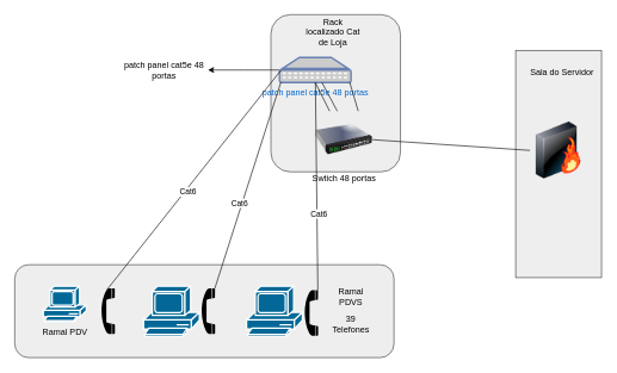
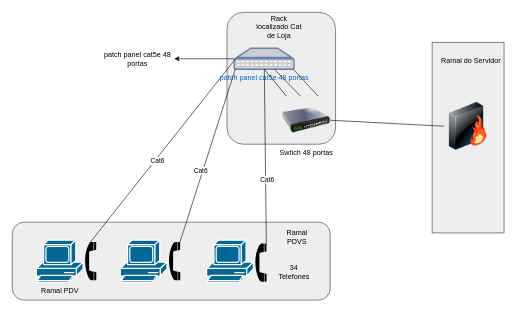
  <mxCell id="0" />
  <mxCell id="1" parent="0" />
  <mxCell id="2" value="" style="rounded=0;whiteSpace=wrap;html=1;fillColor=#eeeeee;strokeColor=#36393d;" vertex="1" parent="1"><mxGeometry x="720" y="70" width="120" height="318" as="geometry" /></mxCell>
  <mxCell id="3" value="" style="rounded=1;whiteSpace=wrap;html=1;fillColor=#eeeeee;strokeColor=#36393d;" vertex="1" parent="1"><mxGeometry y="370" width="530" height="130" as="geometry" x="20" /></mxCell>
- <mxCell id="4" value="Ramal PDV" style="shape=mxgraph.cisco.computers_and_peripherals.pc;html=1;pointerEvents=1;dashed=0;fillColor=#036897;strokeColor=#ffffff;strokeWidth=2;verticalLabelPosition=bottom;verticalAlign=top;align=center;outlineConnect=0;" vertex="1" parent="1"><mxGeometry x="60" y="400" width="60" height="50" as="geometry" /></mxCell>
+ <mxCell id="4" value="Ramal PDV" style="shape=mxgraph.cisco.computers_and_peripherals.pc;html=1;pointerEvents=1;dashed=0;fillColor=#036897;strokeColor=#ffffff;strokeWidth=2;verticalLabelPosition=bottom;verticalAlign=top;align=center;outlineConnect=0;" vertex="1" parent="1"><mxGeometry x="60" y="400" width="78" height="70" as="geometry" /></mxCell>
  <mxCell id="5" value="" style="shape=mxgraph.cisco.computers_and_peripherals.pc;html=1;pointerEvents=1;dashed=0;fillColor=#036897;strokeColor=#ffffff;strokeWidth=2;verticalLabelPosition=bottom;verticalAlign=top;align=center;outlineConnect=0;" vertex="1" parent="1"><mxGeometry x="344" y="400" width="78" height="70" as="geometry" /></mxCell>
  <mxCell id="6" value="" style="shape=mxgraph.cisco.computers_and_peripherals.pc;html=1;pointerEvents=1;dashed=0;fillColor=#036897;strokeColor=#ffffff;strokeWidth=2;verticalLabelPosition=bottom;verticalAlign=top;align=center;outlineConnect=0;" vertex="1" parent="1"><mxGeometry x="200" y="400" width="78" height="70" as="geometry" /></mxCell>
  <mxCell id="7" value="" style="rounded=1;whiteSpace=wrap;html=1;fillColor=#eeeeee;strokeColor=#36393d;" vertex="1" parent="1"><mxGeometry x="378" width="181" height="220" as="geometry" y="20" /></mxCell>
- <mxCell id="8" value="Swtich 48 portas" style="image;html=1;image=img/lib/clip_art/networking/Switch_128x128.png" vertex="1" parent="1"><mxGeometry x="440" y="155" width="80" height="80" as="geometry" /></mxCell>
- <mxCell id="9" value="Ramal PDVS" style="text;html=1;align=center;verticalAlign=middle;whiteSpace=wrap;rounded=0;" vertex="1" parent="1"><mxGeometry x="460" y="400" width="60" height="30" as="geometry" /></mxCell>
+ <mxCell id="8" value="Swtich 48 portas" style="image;html=1;image=img/lib/clip_art/networking/Switch_128x128.png" vertex="1" parent="1"><mxGeometry x="470" y="160" width="80" height="80" as="geometry" /></mxCell>
+ <mxCell id="9" value="Ramal PDVS" style="text;html=1;align=center;verticalAlign=middle;whiteSpace=wrap;rounded=0;" vertex="1" parent="1"><mxGeometry x="465" y="380" width="60" height="30" as="geometry" /></mxCell>
  <mxCell id="10" style="edgeStyle=orthogonalEdgeStyle;rounded=0;orthogonalLoop=1;jettySize=auto;html=1;" edge="1" parent="1" source="11"><mxGeometry relative="1" as="geometry"><mxPoint x="290" y="97.5" as="targetPoint" /></mxGeometry></mxCell>
  <mxCell id="11" value="patch panel cat5e 48 portas" style="fontColor=#0066CC;verticalAlign=top;verticalLabelPosition=bottom;labelPosition=center;align=center;html=1;outlineConnect=0;fillColor=#CCCCCC;strokeColor=#6881B3;gradientColor=none;gradientDirection=north;strokeWidth=2;shape=mxgraph.networks.patch_panel;" vertex="1" parent="1"><mxGeometry x="390" y="80" width="100" height="35" as="geometry" /></mxCell>
  <mxCell id="12" value="" style="endArrow=none;html=1;rounded=0;entryX=0.02;entryY=0.51;entryDx=0;entryDy=0;entryPerimeter=0;exitX=0.5;exitY=0.035;exitDx=0;exitDy=0;exitPerimeter=0;" edge="1" parent="1" source="28" target="11"><mxGeometry width="50" height="50" relative="1" as="geometry"><mxPoint x="120" y="340" as="sourcePoint" /><mxPoint x="170" y="290" as="targetPoint" /></mxGeometry></mxCell>
  <mxCell id="13" value="Cat6" style="edgeLabel;html=1;align=center;verticalAlign=middle;resizable=0;points=[];" vertex="1" connectable="0" parent="12"><mxGeometry x="-0.096" y="-3" relative="1" as="geometry"><mxPoint as="offset" /></mxGeometry></mxCell>
  <mxCell id="14" value="" style="endArrow=none;html=1;rounded=0;entryX=0.02;entryY=0.98;entryDx=0;entryDy=0;entryPerimeter=0;exitX=0.98;exitY=0.01;exitDx=0;exitDy=0;exitPerimeter=0;" edge="1" parent="1" source="29" target="11"><mxGeometry width="50" height="50" relative="1" as="geometry"><mxPoint x="207" y="410" as="sourcePoint" /><mxPoint x="368" y="128" as="targetPoint" /></mxGeometry></mxCell>
  <mxCell id="15" value="Cat6" style="edgeLabel;html=1;align=center;verticalAlign=middle;resizable=0;points=[];" vertex="1" connectable="0" parent="14"><mxGeometry x="-0.18" y="4" relative="1" as="geometry"><mxPoint as="offset" /></mxGeometry></mxCell>
  <mxCell id="16" value="" style="endArrow=none;html=1;rounded=0;exitX=0.98;exitY=0.01;exitDx=0;exitDy=0;exitPerimeter=0;" edge="1" parent="1" source="30" target="11"><mxGeometry width="50" height="50" relative="1" as="geometry"><mxPoint x="354" y="420" as="sourcePoint" /><mxPoint x="490" y="134" as="targetPoint" /></mxGeometry></mxCell>
  <mxCell id="17" value="Cat6" style="edgeLabel;html=1;align=center;verticalAlign=middle;resizable=0;points=[];" vertex="1" connectable="0" parent="16"><mxGeometry x="-0.264" y="-2" relative="1" as="geometry"><mxPoint as="offset" /></mxGeometry></mxCell>
  <mxCell id="18" style="edgeStyle=orthogonalEdgeStyle;rounded=0;orthogonalLoop=1;jettySize=auto;html=1;exitX=0.5;exitY=1;exitDx=0;exitDy=0;exitPerimeter=0;" edge="1" parent="1" source="11" target="11"><mxGeometry relative="1" as="geometry" /></mxCell>
  <mxCell id="19" value="&lt;span style=&quot;color: rgba(0, 0, 0, 0); font-family: monospace; font-size: 0px; text-align: start;&quot;&gt;%3CmxGraphModel%3E%3Croot%3E%3CmxCell%20id%3D%220%22%2F%3E%3CmxCell%20id%3D%221%22%20parent%3D%220%22%2F%3E%3CmxCell%20id%3D%222%22%20value%3D%22%22%20style%3D%22endArrow%3Dnone%3Bhtml%3D1%3Brounded%3D0%3B%22%20edge%3D%221%22%20parent%3D%221%22%3E%3CmxGeometry%20width%3D%2250%22%20height%3D%2250%22%20relative%3D%221%22%20as%3D%22geometry%22%3E%3CmxPoint%20x%3D%22459%22%20y%3D%22370%22%20as%3D%22sourcePoint%22%2F%3E%3CmxPoint%20x%3D%22507%22%20y%3D%2285%22%20as%3D%22targetPoint%22%2F%3E%3C%2FmxGeometry%3E%3C%2FmxCell%3E%3C%2Froot%3E%3C%2FmxGraphModel%3E&lt;/span&gt;" style="text;html=1;align=center;verticalAlign=middle;resizable=0;points=[];autosize=1;strokeColor=none;fillColor=none;" vertex="1" parent="1"><mxGeometry x="480" y="298" width="20" height="30" as="geometry" /></mxCell>
  <mxCell id="20" value="" style="endArrow=none;html=1;rounded=0;exitX=0.385;exitY=0.002;exitDx=0;exitDy=0;exitPerimeter=0;" edge="1" parent="1" source="8" target="11"><mxGeometry width="50" height="50" relative="1" as="geometry"><mxPoint x="620" y="180" as="sourcePoint" /><mxPoint x="686" y="60" as="targetPoint" /></mxGeometry></mxCell>
  <mxCell id="21" value="" style="endArrow=none;html=1;rounded=0;entryX=0.5;entryY=1;entryDx=0;entryDy=0;entryPerimeter=0;" edge="1" parent="1" source="8" target="11"><mxGeometry width="50" height="50" relative="1" as="geometry"><mxPoint x="490" y="180" as="sourcePoint" /><mxPoint x="466.364" y="115" as="targetPoint" /></mxGeometry></mxCell>
  <mxCell id="22" value="" style="endArrow=none;html=1;rounded=0;entryX=0.98;entryY=0.98;entryDx=0;entryDy=0;entryPerimeter=0;exitX=0.75;exitY=0;exitDx=0;exitDy=0;" edge="1" parent="1" source="8" target="11"><mxGeometry width="50" height="50" relative="1" as="geometry"><mxPoint x="511" y="170" as="sourcePoint" /><mxPoint x="498" y="124" as="targetPoint" /></mxGeometry></mxCell>
  <mxCell id="23" value="" style="image;html=1;image=img/lib/clip_art/networking/Firewall-page1_128x128.png" vertex="1" parent="1"><mxGeometry x="740" y="170" width="80" height="80" as="geometry" /></mxCell>
- <mxCell id="24" value="Sala do Servidor" style="text;html=1;align=center;verticalAlign=middle;whiteSpace=wrap;rounded=0;" vertex="1" parent="1"><mxGeometry x="730" y="82.5" width="110" height="37.5" as="geometry" /></mxCell>
+ <mxCell id="24" value="Ramal do Servidor" style="text;html=1;align=center;verticalAlign=middle;whiteSpace=wrap;rounded=0;" vertex="1" parent="1"><mxGeometry x="730" y="82.5" width="110" height="37.5" as="geometry" /></mxCell>
  <mxCell id="25" value="" style="endArrow=none;html=1;rounded=0;entryX=0;entryY=0.5;entryDx=0;entryDy=0;exitX=1;exitY=0.5;exitDx=0;exitDy=0;" edge="1" parent="1" source="8" target="23"><mxGeometry width="50" height="50" relative="1" as="geometry"><mxPoint x="584" y="410" as="sourcePoint" /><mxPoint x="847" y="108" as="targetPoint" /></mxGeometry></mxCell>
  <mxCell id="26" value="Rack localizado Cat de Loja" style="text;html=1;align=center;verticalAlign=middle;whiteSpace=wrap;rounded=0;" vertex="1" parent="1"><mxGeometry x="422" y="30" width="86" height="30" as="geometry" /></mxCell>
  <mxCell id="27" value="patch panel cat5e 48 portas" style="text;html=1;align=center;verticalAlign=middle;whiteSpace=wrap;rounded=0;" vertex="1" parent="1"><mxGeometry x="160" y="82.5" width="138" height="30" as="geometry" /></mxCell>
  <mxCell id="28" value="" style="shape=mxgraph.signs.tech.telephone_1;html=1;pointerEvents=1;fillColor=#000000;strokeColor=none;verticalLabelPosition=bottom;verticalAlign=top;align=center;" vertex="1" parent="1"><mxGeometry x="138" y="402.5" width="22" height="65" as="geometry" /></mxCell>
  <mxCell id="29" value="" style="shape=mxgraph.signs.tech.telephone_1;html=1;pointerEvents=1;fillColor=#000000;strokeColor=none;verticalLabelPosition=bottom;verticalAlign=top;align=center;" vertex="1" parent="1"><mxGeometry x="278" y="402.5" width="22" height="65" as="geometry" /></mxCell>
  <mxCell id="30" value="" style="shape=mxgraph.signs.tech.telephone_1;html=1;pointerEvents=1;fillColor=#000000;strokeColor=none;verticalLabelPosition=bottom;verticalAlign=top;align=center;" vertex="1" parent="1"><mxGeometry x="422" y="405" width="22" height="65" as="geometry" /></mxCell>
- <mxCell id="31" value="39 Telefones" style="text;html=1;align=center;verticalAlign=middle;whiteSpace=wrap;rounded=0;" vertex="1" parent="1"><mxGeometry x="460" y="437.5" width="60" height="30" as="geometry" /></mxCell>
+ <mxCell id="31" value="34 Telefones" style="text;html=1;align=center;verticalAlign=middle;whiteSpace=wrap;rounded=0;" vertex="1" parent="1"><mxGeometry x="460" y="437.5" width="60" height="30" as="geometry" /></mxCell>
